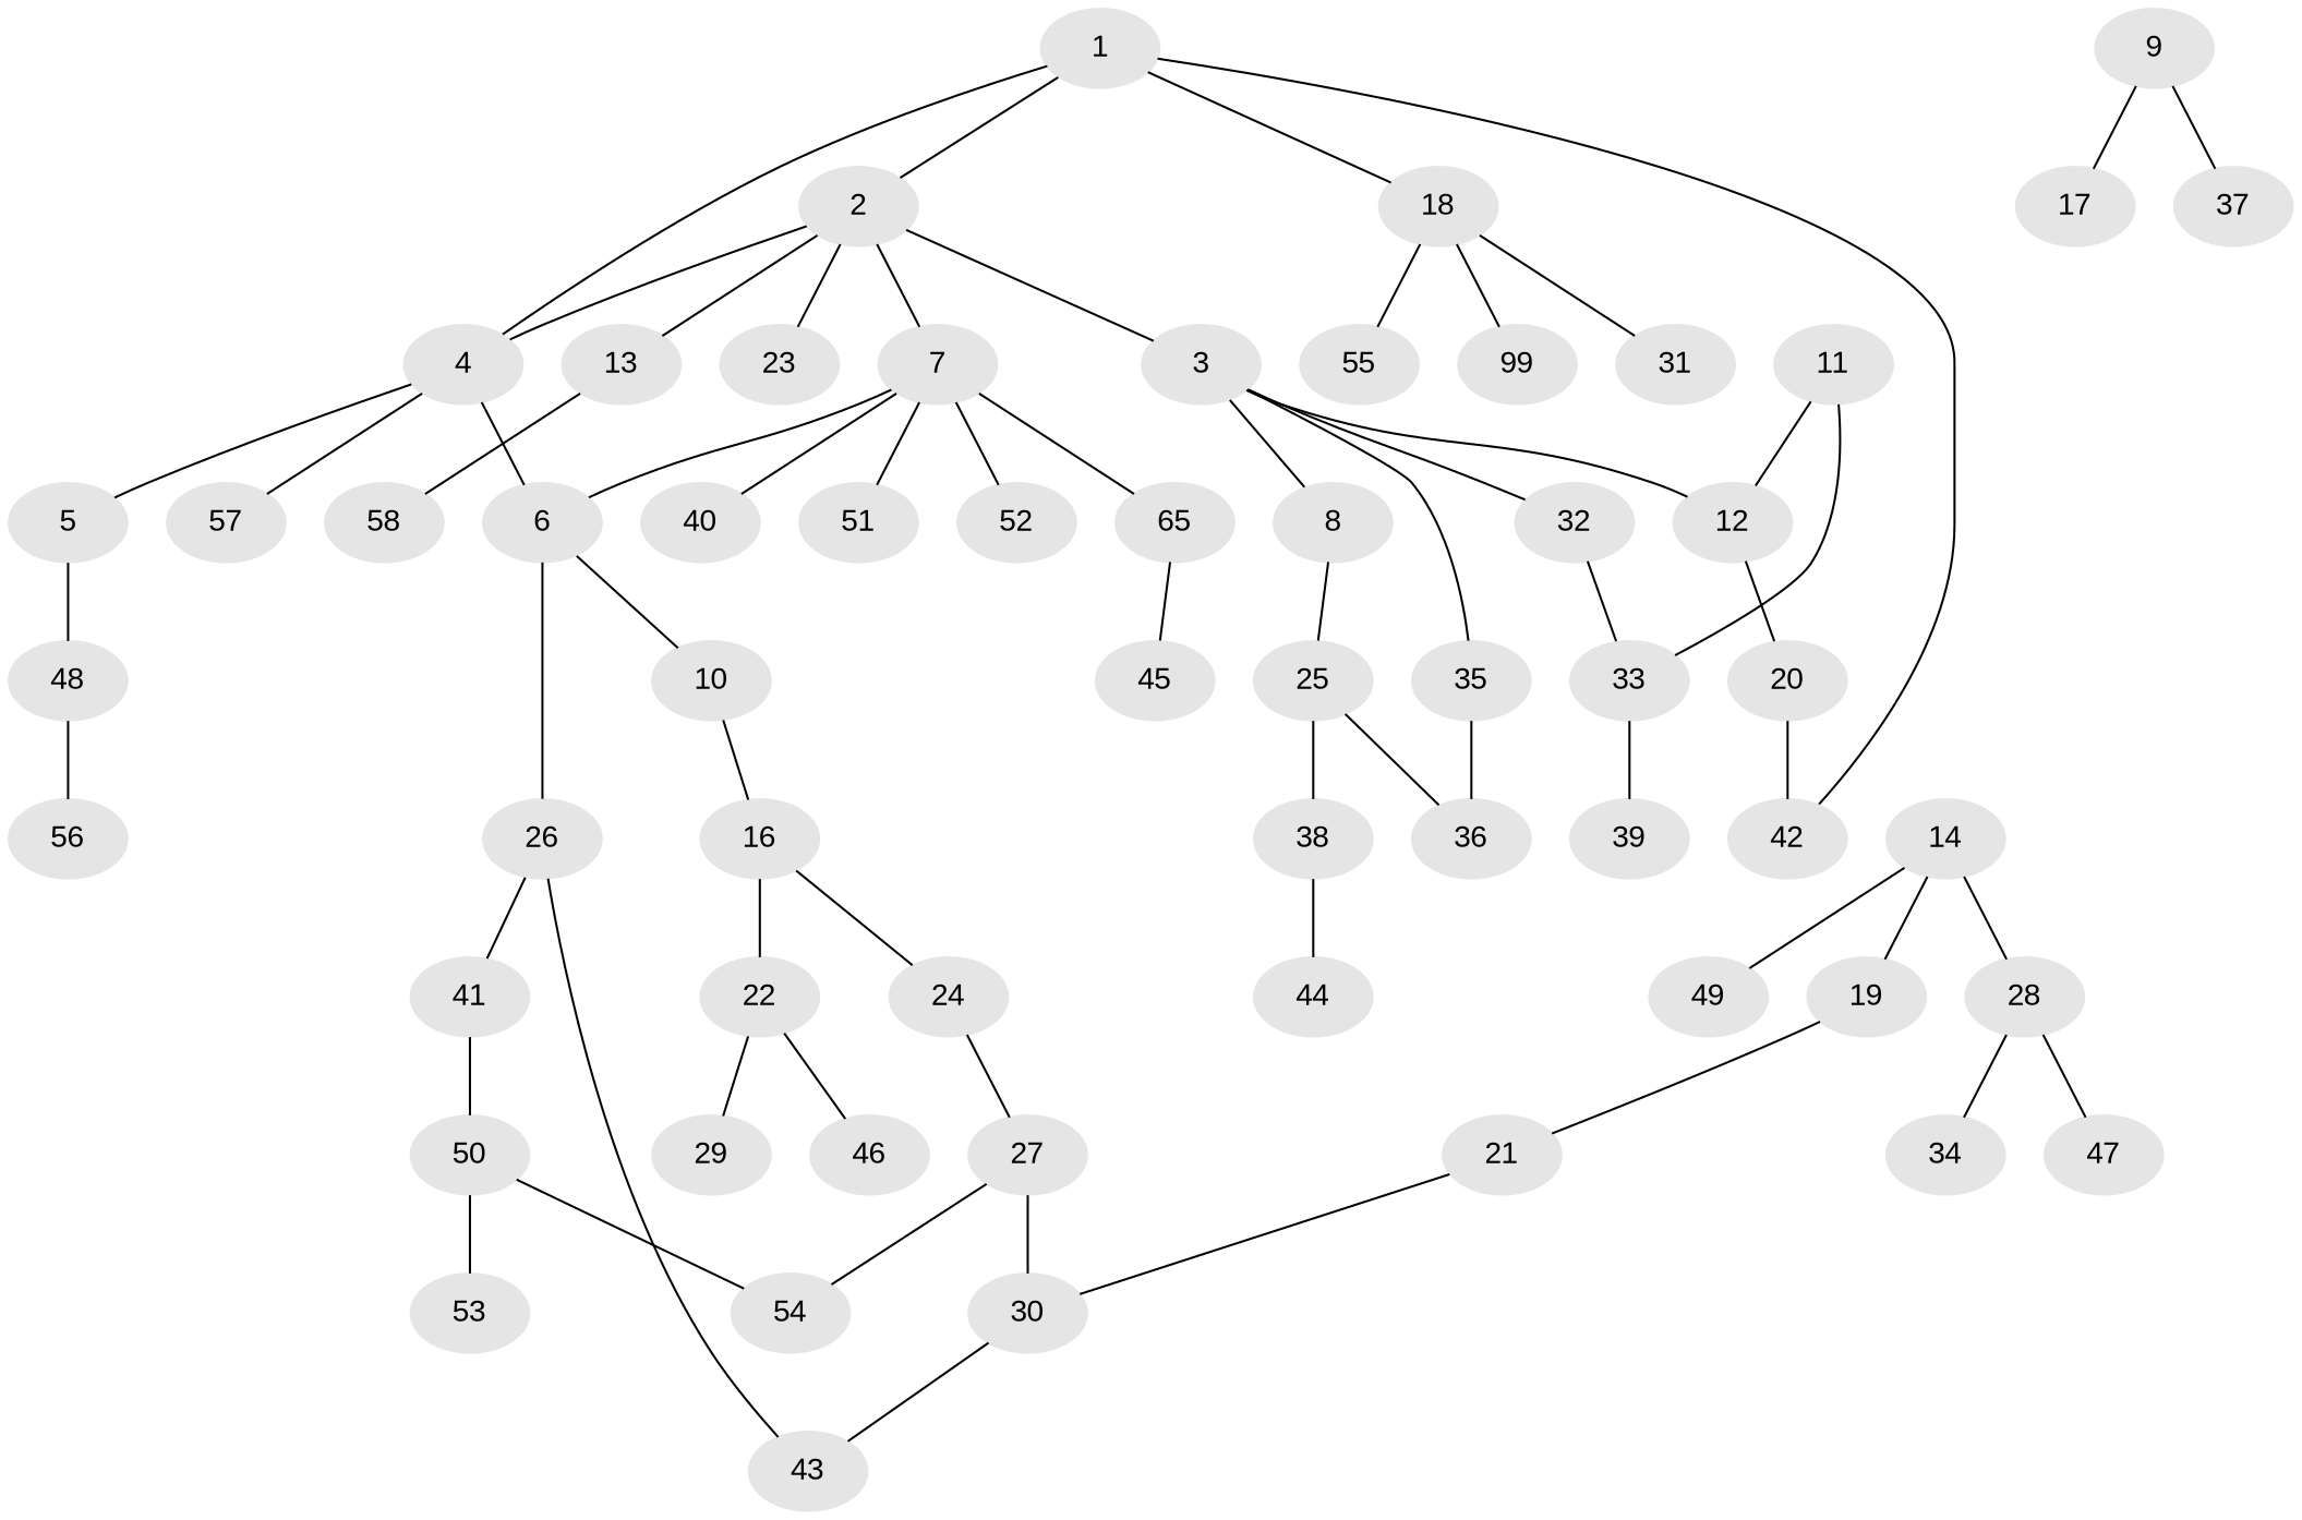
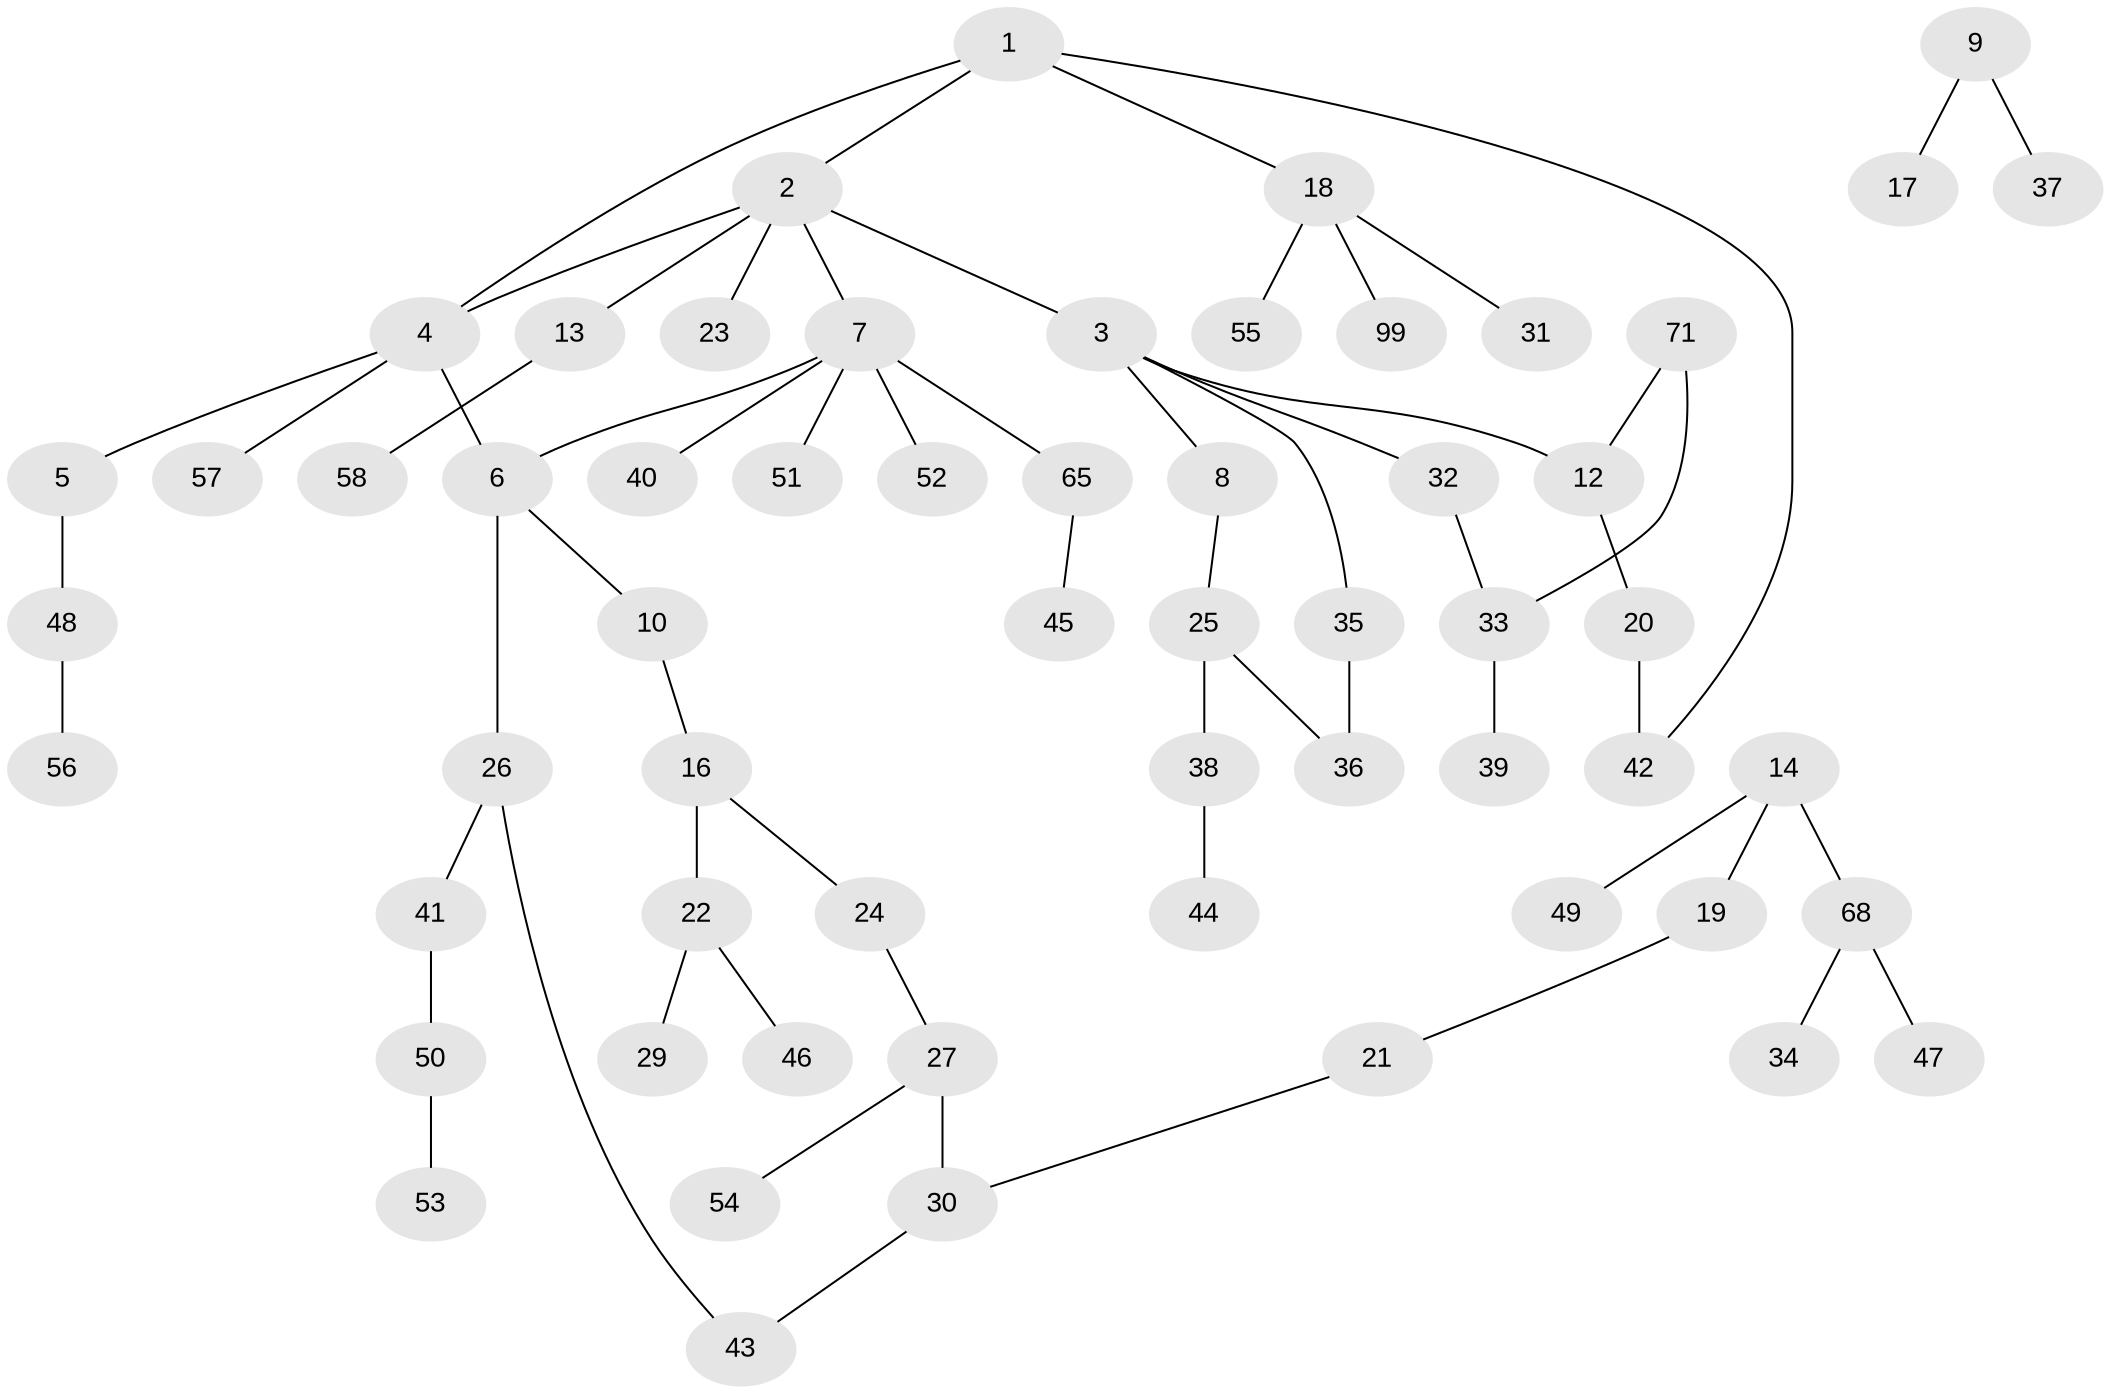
  graph {
    fontname="Liberation Sans"
    node [color=gray90 fontname="Liberation Sans" style=filled]
    edge [fontname="Liberation Sans"]
    1
    2
    4
    18
    42
    3
    7
    13
    23
    5
    6
    57
    31
    55
    n15 [label=99]
    8
    32
    35
    12
    n20 [label=65]
    40
    51
    52
    58
    25
-   11
+   11 [label=71]
    33
    36
    48
    10
    26
    56
    16
    41
    43
    9
    17
    37
    45
    38
    14
    19
-   28
+   28 [label=68]
    49
    22
    24
    20
    39
    21
    34
    47
    29
    46
    27
    30
    54
    44
    50
    53
    1 -- 2
    1 -- 4
    1 -- 18
    1 -- 42
    2 -- 4
    2 -- 3
    2 -- 7
    2 -- 13
    2 -- 23
    4 -- 5
    4 -- 6
    4 -- 57
    18 -- 31
    18 -- 55
    18 -- n15
    3 -- 8
    3 -- 32
    3 -- 35
    3 -- 12
    7 -- 6
    7 -- n20
    7 -- 40
    7 -- 51
    7 -- 52
    13 -- 58
    5 -- 48
    6 -- 10
    6 -- 26
    8 -- 25
    32 -- 33
    35 -- 36
    12 -- 20
    n20 -- 45
    25 -- 36
    25 -- 38
    11 -- 12
    11 -- 33
    33 -- 39
    48 -- 56
    10 -- 16
    26 -- 41
    26 -- 43
    16 -- 22
    16 -- 24
    41 -- 50
    9 -- 17
    9 -- 37
    38 -- 44
    14 -- 19
    14 -- 28
    14 -- 49
    19 -- 21
    28 -- 34
    28 -- 47
    22 -- 29
    22 -- 46
    24 -- 27
    20 -- 42
    21 -- 30
    27 -- 30
    27 -- 54
    30 -- 43
-   50 -- 54
    50 -- 53
  }
